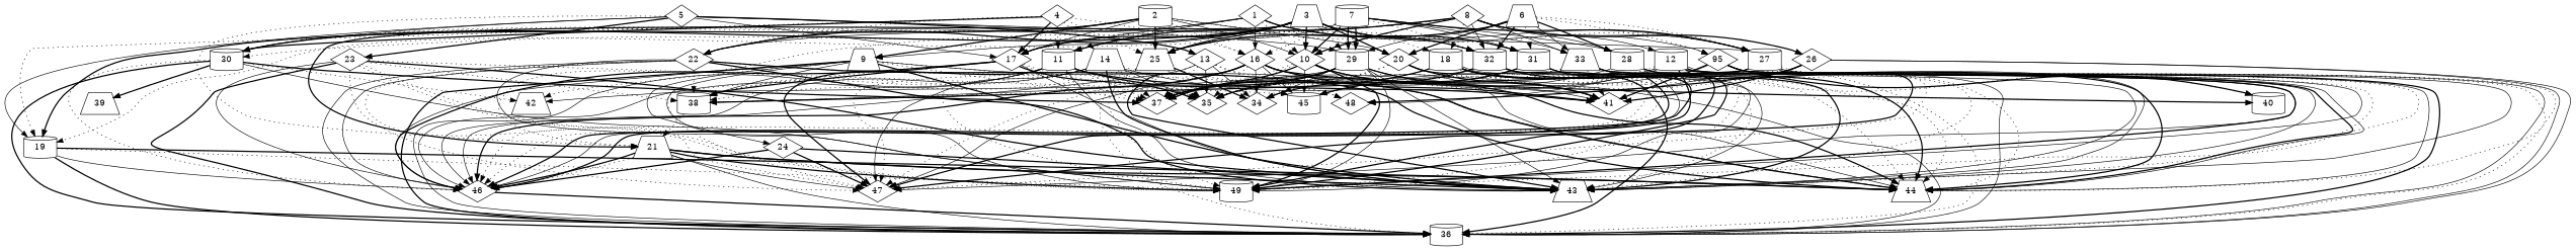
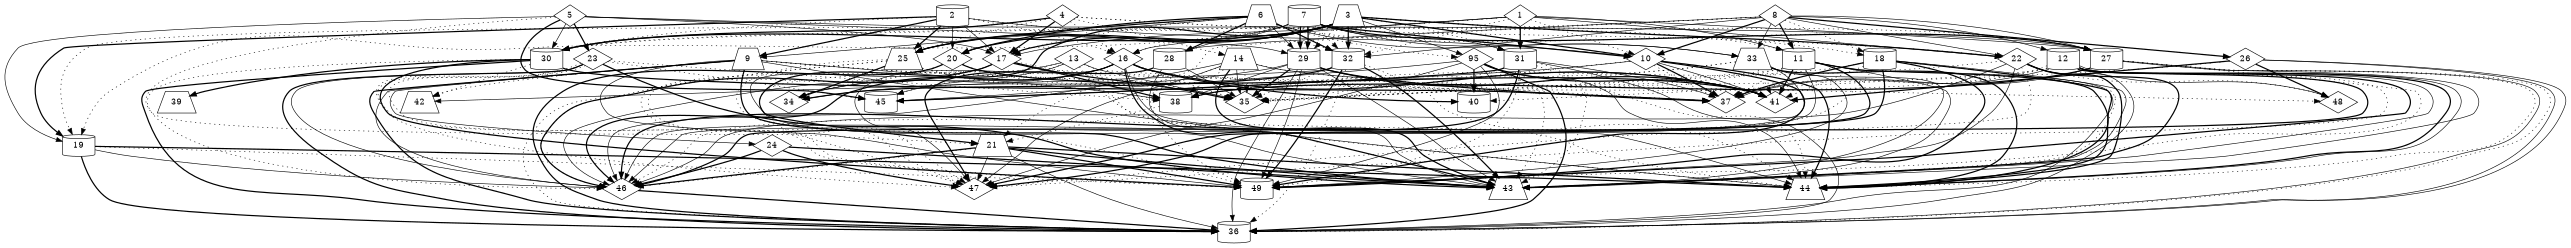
  digraph {
    node [alpha=0.03 shape=diamond]
    edge [style=dotted]
    1 [alpha=0.00 expect_size=9091905905422761984]
    10 [expect_size=5378440233453977]
    11 [alpha=0.07 expect_size=390394041046381184 shape=cylinder]
    16 [expect_size=632030801661314203648]
    17 [alpha=0.17 expect_size=15828836132136156]
    22 [alpha=0.18 expect_size=16145448387063152]
    27 [alpha=0.10 expect_size=210988644617696960 shape=cylinder]
    30 [alpha=0.00 expect_size=365825848454026624 shape=cylinder]
    31 [alpha=0.07 expect_size=4456449332422656 shape=cylinder]
    32 [alpha=0.06 expect_size=7009359335031129 shape=cylinder]
    35 [alpha=0.07 expect_size=230998799354363008]
    37 [alpha=0.12 expect_size=2274500035334260129792]
    44 [alpha=0.15 expect_size=565509326737385472 shape=trapezium]
    49 [expect_size=245290324137498116096 shape=cylinder]
    41 [alpha=0.17 expect_size=6861252384694206464]
    45 [alpha=0.05 expect_size=17724457568115359744 shape=cylinder]
    36 [alpha=0.18 expect_size=21740561008477339648 shape=cylinder]
    38 [alpha=0.10 expect_size=950552642313240 shape=cylinder]
    43 [alpha=0.18 expect_size=27452918689992756 shape=trapezium]
    46 [alpha=0.07 expect_size=41736628700248336]
    47 [alpha=0.11 expect_size=645048290645735636992]
    40 [alpha=0.20 expect_size=49096295636408440 shape=cylinder]
    34 [expect_size=487157477336007616]
    48 [alpha=0.09 expect_size=175983797831991296000]
    42 [alpha=0.02 expect_size=900342250529879168 shape=trapezium]
    39 [alpha=0.02 expect_size=19678485977115072 shape=trapezium]
    21 [alpha=0.17 expect_size=12759963483369732 shape=trapezium]
    2 [alpha=0.12 expect_size=1766304632943834824704 shape=cylinder]
    9 [alpha=0.09 expect_size=454942379227127742464 shape=trapezium]
    19 [alpha=0.06 expect_size=39042913390448576 shape=cylinder]
    20 [alpha=0.19 expect_size=1180990469721500]
    25 [alpha=0.19 expect_size=1215523272388081876992 shape=trapezium]
    24 [alpha=0.11 expect_size=22596576538714180]
    3 [alpha=0.16 expect_size=809352513219147648 shape=trapezium]
    n35 [alpha=0.14 expect_size=40842773179683160 label=95]
    18 [alpha=0.19 expect_size=19878143215999647744 shape=cylinder]
    29 [alpha=0.15 expect_size=36954956761458424 shape=cylinder]
    4 [alpha=0.01 expect_size=641977142119741184]
    14 [alpha=0.01 expect_size=175782427453382240 shape=trapezium]
    5 [alpha=0.12 expect_size=607995324487538944]
    13 [alpha=0.09 expect_size=1893798512438905088]
    23 [alpha=0.01 expect_size=210228196528831332352]
    6 [alpha=0.17 expect_size=22113555975721028 shape=trapezium]
    28 [alpha=0.08 expect_size=58195838055788784 shape=cylinder]
    33 [alpha=0.12 expect_size=516689628302996 shape=trapezium]
    7 [alpha=0.04 expect_size=600602931161037012992 shape=cylinder]
    8 [alpha=0.18 expect_size=2253175276318305536]
    12 [alpha=0.00 expect_size=5723462595214760 shape=cylinder]
    26 [alpha=0.05 expect_size=479454367789951232]
    1 -> 10
    1 -> 11 [style=solid]
    1 -> 16 [style=solid]
    1 -> 17 [style=solid]
    1 -> 22 [style=solid]
    1 -> 27 [style=solid]
    1 -> 30
    1 -> 31 [style=bold]
    1 -> 32
    10 -> 35
    10 -> 37
    10 -> 37 [style=bold]
    10 -> 44 [style=bold]
    10 -> 49 [style=bold]
    10 -> 41 [style=solid]
    10 -> 45 [style=solid]
    11 -> 35
    11 -> 37
    11 -> 44 [style=bold]
    11 -> 41 [style=bold]
    11 -> 36 [style=solid]
    11 -> 38
    11 -> 43 [style=solid]
    11 -> 46 [style=solid]
    11 -> 47 [style=bold]
    16 -> 35
    16 -> 44 [style=solid]
    16 -> 41 [style=bold]
    16 -> 45 [style=solid]
    16 -> 43 [style=bold]
    16 -> 46 [style=bold]
    16 -> 47 [style=solid]
    16 -> 40 [style=bold]
    16 -> 34 [style=solid]
    17 -> 35 [style=bold]
    17 -> 35
    17 -> 37
    17 -> 38 [style=bold]
    17 -> 43 [style=solid]
    17 -> 46 [style=bold]
    17 -> 47
    22 -> 44 [style=bold]
    22 -> 49 [style=solid]
    22 -> 36 [style=solid]
    22 -> 38
    22 -> 43 [style=bold]
    22 -> 46 [style=solid]
    22 -> 47
    22 -> 48
    27 -> 37 [style=solid]
    27 -> 44
    27 -> 49
    27 -> 36 [style=solid]
    27 -> 36
    27 -> 38 [style=bold]
    27 -> 43 [style=solid]
    30 -> 37 [style=bold]
-   30 -> 49 [style=solid]
+   30 -> 49 [style=bold]
    30 -> 36 [style=bold]
    30 -> 46
    30 -> 42
    30 -> 39 [style=bold]
    31 -> 35
    31 -> 37 [style=solid]
    31 -> 44
    31 -> 49
    31 -> 45 [style=bold]
    31 -> 36 [style=solid]
    31 -> 43
    31 -> 46 [style=bold]
    32 -> 35
    32 -> 44
    32 -> 49 [style=bold]
    32 -> 36
    32 -> 43 [style=bold]
    32 -> 34 [style=bold]
    32 -> 42 [style=solid]
    38 -> 21
    46 -> 36 [style=bold]
    21 -> 44 [style=bold]
    21 -> 49 [style=bold]
    21 -> 36 [style=solid]
    21 -> 43 [style=bold]
    21 -> 46 [style=bold]
    21 -> 46
    21 -> 47 [style=solid]
    2 -> 10 [style=solid]
    2 -> 16
    2 -> 17 [style=solid]
    2 -> 30
    2 -> 32
    2 -> 9 [style=bold]
    2 -> 19 [style=bold]
    2 -> 20 [style=solid]
    2 -> 25 [style=bold]
    9 -> 35
    9 -> 37
    9 -> 44 [style=solid]
    9 -> 49 [style=solid]
    9 -> 36 [style=bold]
    9 -> 38 [style=solid]
    9 -> 43 [style=bold]
    9 -> 46 [style=solid]
    9 -> 42
    9 -> 24 [style=solid]
    19 -> 44 [style=bold]
    19 -> 49
    19 -> 36 [style=bold]
    19 -> 46 [style=solid]
    20 -> 35
    20 -> 44
    20 -> 41 [style=bold]
    20 -> 36 [style=bold]
    20 -> 46
    20 -> 34
    25 -> 35
    25 -> 49
    25 -> 36
    25 -> 38
    25 -> 47
    25 -> 34 [style=bold]
    25 -> 48
    24 -> 43 [style=bold]
    24 -> 46 [style=bold]
    24 -> 47 [style=bold]
    3 -> 10 [style=bold]
    3 -> 17 [style=bold]
    3 -> 22 [style=bold]
    3 -> 27
    3 -> 30 [style=bold]
    3 -> 31
    3 -> 32 [style=bold]
    3 -> 21 [style=bold]
    3 -> 20 [style=bold]
    3 -> 25 [style=bold]
    3 -> n35 [style=solid]
    3 -> 18
    3 -> 29
    n35 -> 44 [style=solid]
    n35 -> 49 [style=solid]
    n35 -> 41 [style=bold]
    n35 -> 45 [style=solid]
    n35 -> 36 [style=bold]
    n35 -> 43
    n35 -> 47 [style=solid]
    n35 -> 40 [style=bold]
    18 -> 35
    18 -> 37 [style=bold]
    18 -> 44 [style=bold]
    18 -> 49 [style=bold]
    18 -> 41
    18 -> 43
    18 -> 43 [style=solid]
    18 -> 46
    18 -> 47 [style=bold]
    29 -> 35 [style=bold]
    29 -> 37 [style=bold]
    29 -> 49 [style=solid]
    29 -> 41 [style=bold]
    29 -> 36 [style=solid]
    29 -> 38 [style=solid]
    29 -> 43 [style=solid]
    29 -> 34 [style=solid]
    4 -> 11
    4 -> 16
    4 -> 17 [style=bold]
    4 -> 22
    4 -> 30 [style=bold]
    4 -> 19
    4 -> 25
    4 -> 14
    14 -> 35 [style=solid]
    14 -> 35
    14 -> 37
    14 -> 49
    14 -> 41 [style=solid]
    14 -> 38
    14 -> 43 [style=bold]
    14 -> 46 [style=solid]
    14 -> 47 [style=solid]
    5 -> 17 [style=solid]
    5 -> 27 [style=solid]
    5 -> 30 [style=solid]
    5 -> 21
    5 -> 19 [style=solid]
    5 -> 29 [style=solid]
-   5 -> 13 [style=bold]
+   5 -> 45 [style=bold]
    5 -> 23 [style=bold]
    13 -> 35 [style=solid]
    13 -> 37
    13 -> 44
    13 -> 45
    13 -> 46 [style=solid]
    13 -> 47
    13 -> 34 [style=solid]
    23 -> 49
    23 -> 49
    23 -> 45
    23 -> 36 [style=bold]
    23 -> 38
    23 -> 43 [style=bold]
    23 -> 46 [style=solid]
    23 -> 47
    6 -> 17
    6 -> 27
    6 -> 31
    6 -> 32 [style=bold]
-   3 -> 9 [style=solid]
+   6 -> 9 [style=solid]
    6 -> 20 [style=bold]
    6 -> 25 [style=bold]
    6 -> n35
    6 -> 29 [style=solid]
    6 -> 28 [style=bold]
    6 -> 33 [style=solid]
    28 -> 35 [style=solid]
    28 -> 43 [style=solid]
    28 -> 47 [style=bold]
    33 -> 35
    33 -> 44 [style=bold]
    33 -> 49 [style=solid]
    33 -> 41
    33 -> 38
    33 -> 43 [style=solid]
    33 -> 46 [style=solid]
    7 -> 10 [style=bold]
    7 -> 16
    7 -> 27 [style=bold]
    7 -> 31 [style=solid]
    7 -> 32
    7 -> 19
    7 -> 25 [style=solid]
    7 -> 29 [style=bold]
    7 -> 29 [style=bold]
    7 -> 28 [style=solid]
    7 -> 33 [style=solid]
    8 -> 10 [style=bold]
    8 -> 11 [style=bold]
    8 -> 22 [style=solid]
    8 -> 27 [style=solid]
    8 -> 30
    8 -> 32 [style=solid]
    8 -> 21
    8 -> 18
    8 -> 28 [style=solid]
    8 -> 33 [style=solid]
    8 -> 12 [style=solid]
    8 -> 26 [style=bold]
    12 -> 35
    12 -> 37
    12 -> 37 [style=solid]
    12 -> 44 [style=bold]
    12 -> 44 [style=solid]
    12 -> 49 [style=bold]
    12 -> 43 [style=solid]
    12 -> 46 [style=bold]
    12 -> 47
    12 -> 40
    12 -> 48 [style=solid]
    26 -> 35
    26 -> 41 [style=bold]
    26 -> 36 [style=solid]
    26 -> 36 [style=solid]
    26 -> 48 [style=bold]
  }
